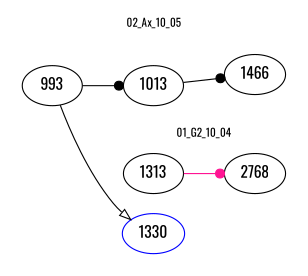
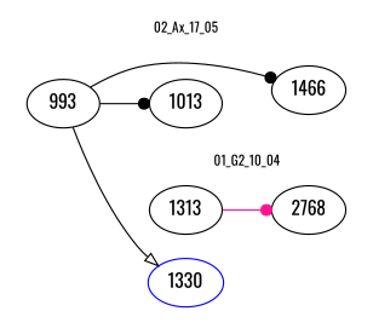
  digraph {
    fontname=Oswald
    rankdir=LR
    node [color=black fontname=Oswald]
    edge [arrowhead=dot color=black fontname=Oswald]
    n1 [label=993]
    n2 [label=1013]
    n3 [label=1466]
    n4 [label=1313]
    n5 [color=blue label=1330]
    n6 [label=2768]
    subgraph cluster_1 {
      color=white
      fontsize=10
-     label="02_Ax_10_05"
+     label="02_Ax_17_05"
      n1
      n2
      n3
    }
    subgraph cluster_2 {
      color=white
      fontsize=10
      label="01_G2_10_04"
      n4
      n5
      n6
    }
    n1 -> n2
-   n2 -> n3
+   n1 -> n3
    n1 -> n5 [arrowhead=onormal]
    n4 -> n6 [color=deeppink]
  }
